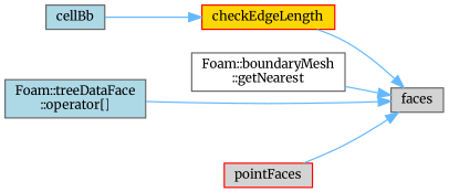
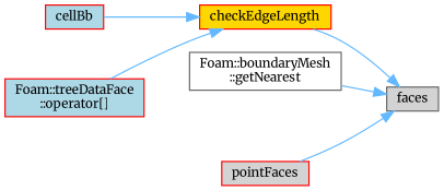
  digraph {
    fontname=Merriweather
    rankdir=RL
    node [color=red fillcolor=lightgrey fontname=Merriweather fontsize=10 shape=box style=filled]
    edge [color=steelblue1 dir=back fontname=Merriweather fontsize=10 labelfontname=Helvetica labelfontsize=10 style=solid]
    n1 [color=gray40 fontcolor=black height=0.2 label=faces width=0.4]
    n2 [fillcolor=gold height=0.2 label=checkEdgeLength width=0.4]
    n3 [color=grey40 fillcolor=white height=0.2 label="Foam::boundaryMesh\l::getNearest" width=0.4]
-   n4 [color=grey40 fillcolor=lightblue height=0.2 label="Foam::treeDataFace\l::operator[]" width=0.4]
+   n4 [fillcolor=lightblue height=0.2 label="Foam::treeDataFace\l::operator[]" width=0.4]
    n5 [height=0.2 label=pointFaces width=0.4]
-   n6 [color=grey40 fillcolor=lightblue height=0.2 label=cellBb width=0.4]
+   n6 [fillcolor=lightblue height=0.2 label=cellBb width=0.4]
    n1 -> n2
    n1 -> n3
-   n1 -> n4
+   n2 -> n4
    n1 -> n5
    n2 -> n6
  }
